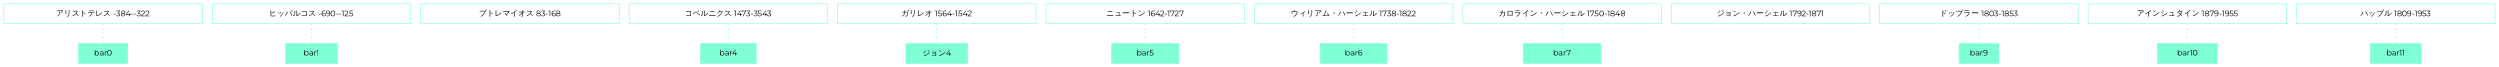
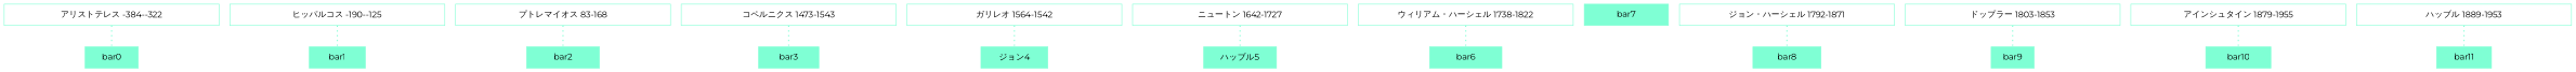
  digraph {
    fillcolor=aquamarine
    fontname=Montserrat
    node [color=aquamarine fillcolor=none fontname=Montserrat shape=rect style=filled]
    edge [arrowhead=none color=aquamarine fontname=Montserrat penwidth=2 style=dotted sytle=dotted]
    n1 [label="アリストテレス -384--322" width=5]
    bar0 [fillcolor=aquamarine height=0.5 width=1.24]
-   n3 [label="ヒッパルコス -690--125" width=5]
+   n3 [label="ヒッパルコス -190--125" width=5]
    bar1 [fillcolor=aquamarine height=0.5 width=1.3]
    n5 [label="プトレマイオス 83-168" width=5]
-   n7 [label="コペルニクス 1473-3543" width=5]
-   bar3 [fillcolor=aquamarine height=0.5 width=1.4 label=bar4]
+   bar2 [fillcolor=aquamarine height=0.5 width=1.7]
+   n7 [label="コペルニクス 1473-1543" width=5]
+   bar3 [fillcolor=aquamarine height=0.5 width=1.4]
    n9 [label="ガリレオ 1564-1542" width=5]
    n10 [fillcolor=aquamarine height=0.5 label="ジョン4" width=1.56]
    n11 [label="ニュートン 1642-1727" width=5]
-   bar5 [fillcolor=aquamarine height=0.5 width=1.7]
+   bar5 [fillcolor=aquamarine height=0.5 width=1.7 label="ハッブル5"]
    n13 [label="ウィリアム・ハーシェル 1738-1822" width=5]
    bar6 [fillcolor=aquamarine height=0.5 width=1.68]
-   n15 [label="カロライン・ハーシェル 1750-1848" width=5]
    bar7 [fillcolor=aquamarine height=0.5 width=1.96]
    n17 [label="ジョン・ハーシェル 1792-1871" width=5]
+   bar8 [fillcolor=aquamarine height=0.5 width=1.58]
    n19 [label="ドップラー 1803-1853" width=5]
    bar9 [fillcolor=aquamarine height=0.5 width=1.0]
    n21 [label="アインシュタイン 1879-1955" width=5]
    bar10 [fillcolor=aquamarine height=0.5 width=1.52]
-   n23 [label="ハッブル 1809-1953" width=5]
+   n23 [label="ハッブル 1889-1953" width=5]
    bar11 [fillcolor=aquamarine height=0.5 width=1.28]
    n1 -> bar0
    n3 -> bar1
+   n5 -> bar2
    n7 -> bar3
    n9 -> n10
    n11 -> bar5
    n13 -> bar6
-   n15 -> bar7
+   n17 -> bar8
    n19 -> bar9
    n21 -> bar10
    n23 -> bar11
  }
